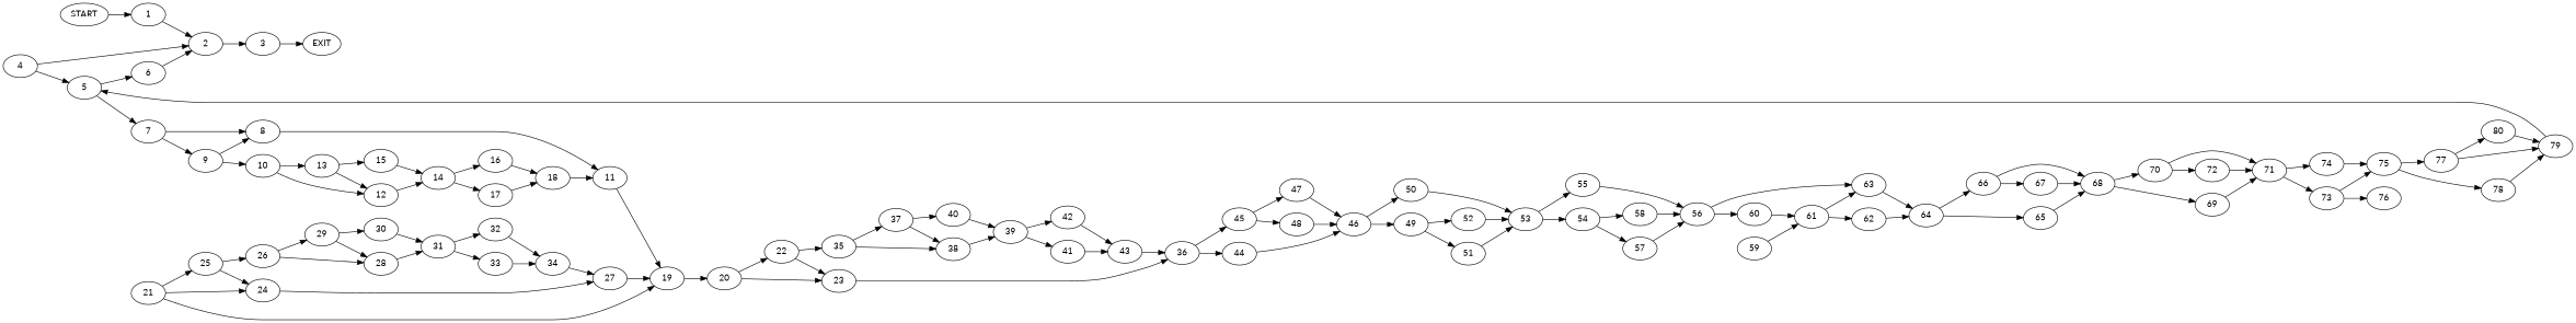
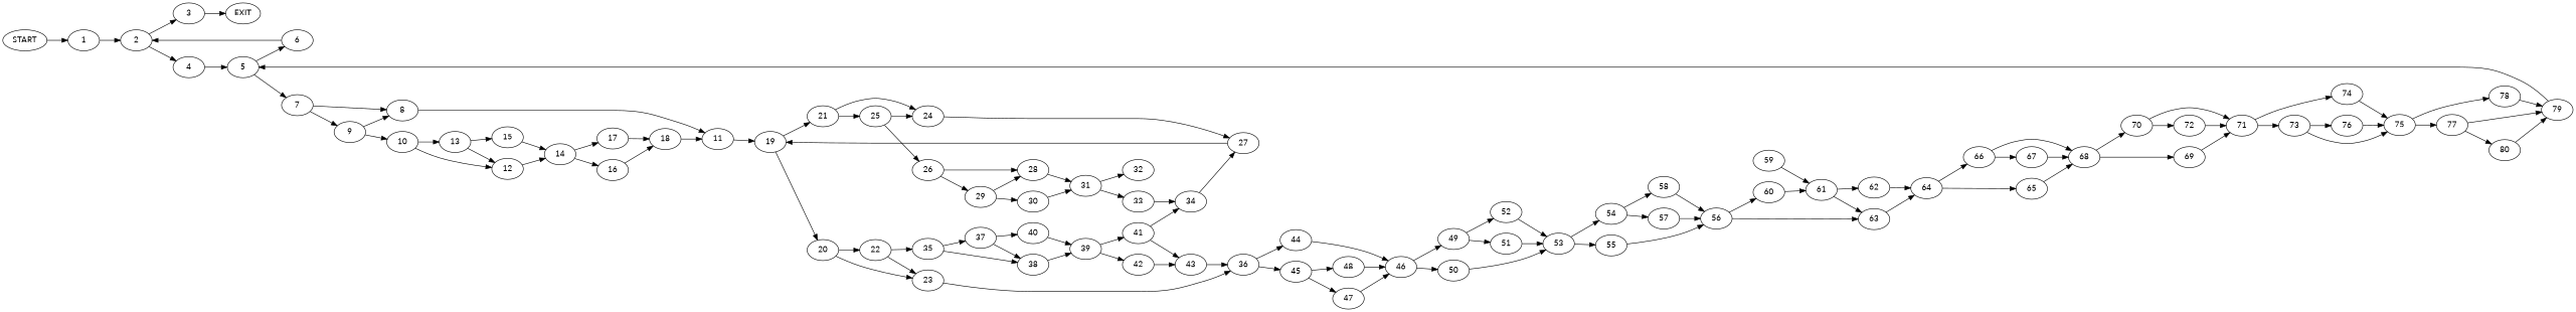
  digraph {
    fontname=Lato
    rankdir=LR
    node [fontname=Lato]
    edge [fontname=Lato]
    n1 [label=START]
    1
    2
    n4 [label=EXIT]
    3
    4
    5
    6
    7
    8
    9
    11
    10
    19
    12
    13
    14
    15
    20
    21
    16
    17
    18
    22
    23
    24
    25
    35
    36
    27
    26
    37
    38
    44
    45
    28
    29
    31
    30
    32
    33
    34
    40
    39
    46
    47
    48
    41
    42
    43
    49
    50
    51
    52
    53
    54
    55
    57
    58
    56
    60
    63
    59
    61
    62
    64
    65
    66
    68
    67
    69
    70
    71
    72
    73
    74
    75
    76
    77
    78
    79
    80
    n1 -> 1
    1 -> 2
    2 -> 3
-   4 -> 2
+   2 -> 4
    3 -> n4
    4 -> 5
    5 -> 6
    5 -> 7
    6 -> 2
    7 -> 8
    7 -> 9
    8 -> 11
    9 -> 8
    9 -> 10
    11 -> 19
    10 -> 12
    10 -> 13
    19 -> 20
-   21 -> 19
+   19 -> 21
    12 -> 14
    13 -> 12
    13 -> 15
    14 -> 16
    14 -> 17
    15 -> 14
    20 -> 22
    20 -> 23
    21 -> 24
    21 -> 25
    16 -> 18
    17 -> 18
    18 -> 11
    22 -> 23
    22 -> 35
    23 -> 36
    24 -> 27
    25 -> 24
    25 -> 26
    35 -> 37
    35 -> 38
    36 -> 44
    36 -> 45
    27 -> 19
    26 -> 28
    26 -> 29
    37 -> 38
    37 -> 40
    38 -> 39
    44 -> 46
    45 -> 47
    45 -> 48
    28 -> 31
    29 -> 28
    29 -> 30
    31 -> 32
    31 -> 33
    30 -> 31
-   32 -> 34
+   41 -> 34
    33 -> 34
    34 -> 27
    40 -> 39
    39 -> 41
    39 -> 42
    46 -> 49
    46 -> 50
    47 -> 46
    48 -> 46
    41 -> 43
    42 -> 43
    43 -> 36
    49 -> 51
    49 -> 52
    50 -> 53
    51 -> 53
    52 -> 53
    53 -> 54
    53 -> 55
    54 -> 57
    54 -> 58
    55 -> 56
    57 -> 56
    58 -> 56
    56 -> 60
    56 -> 63
    60 -> 61
    63 -> 64
    59 -> 61
    61 -> 63
    61 -> 62
    62 -> 64
    64 -> 65
    64 -> 66
    65 -> 68
    66 -> 68
    66 -> 67
    68 -> 69
    68 -> 70
    67 -> 68
    69 -> 71
    70 -> 71
    70 -> 72
    71 -> 73
    71 -> 74
    72 -> 71
    73 -> 75
    73 -> 76
    74 -> 75
    75 -> 77
    75 -> 78
+   76 -> 75
    77 -> 79
    77 -> 80
    78 -> 79
    79 -> 5
    80 -> 79
  }
